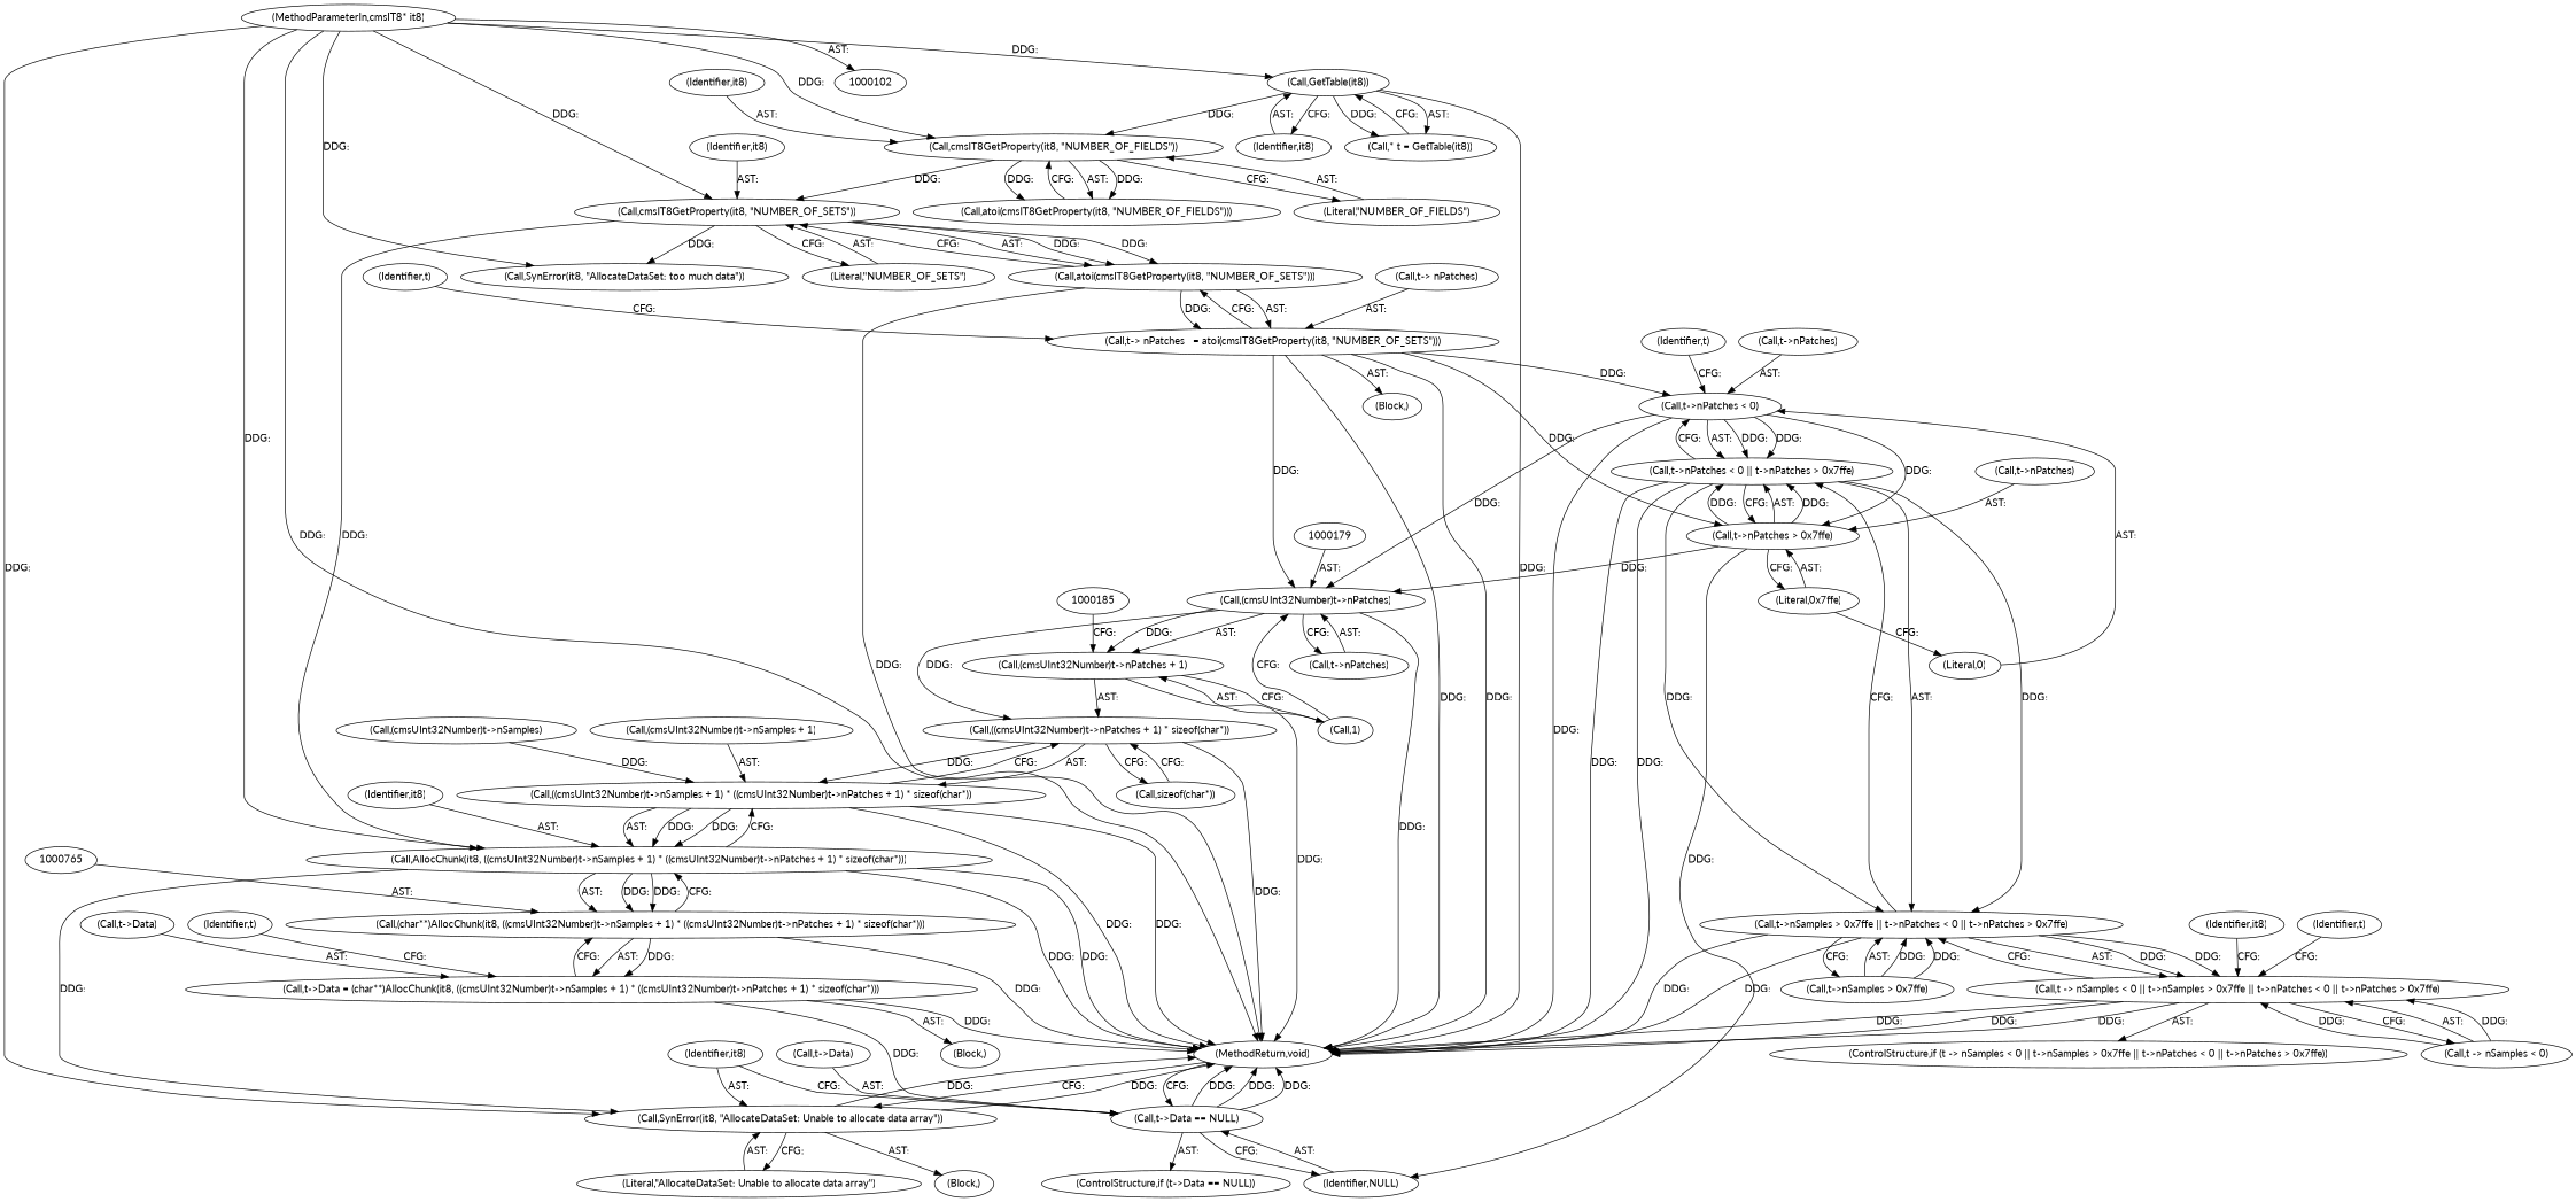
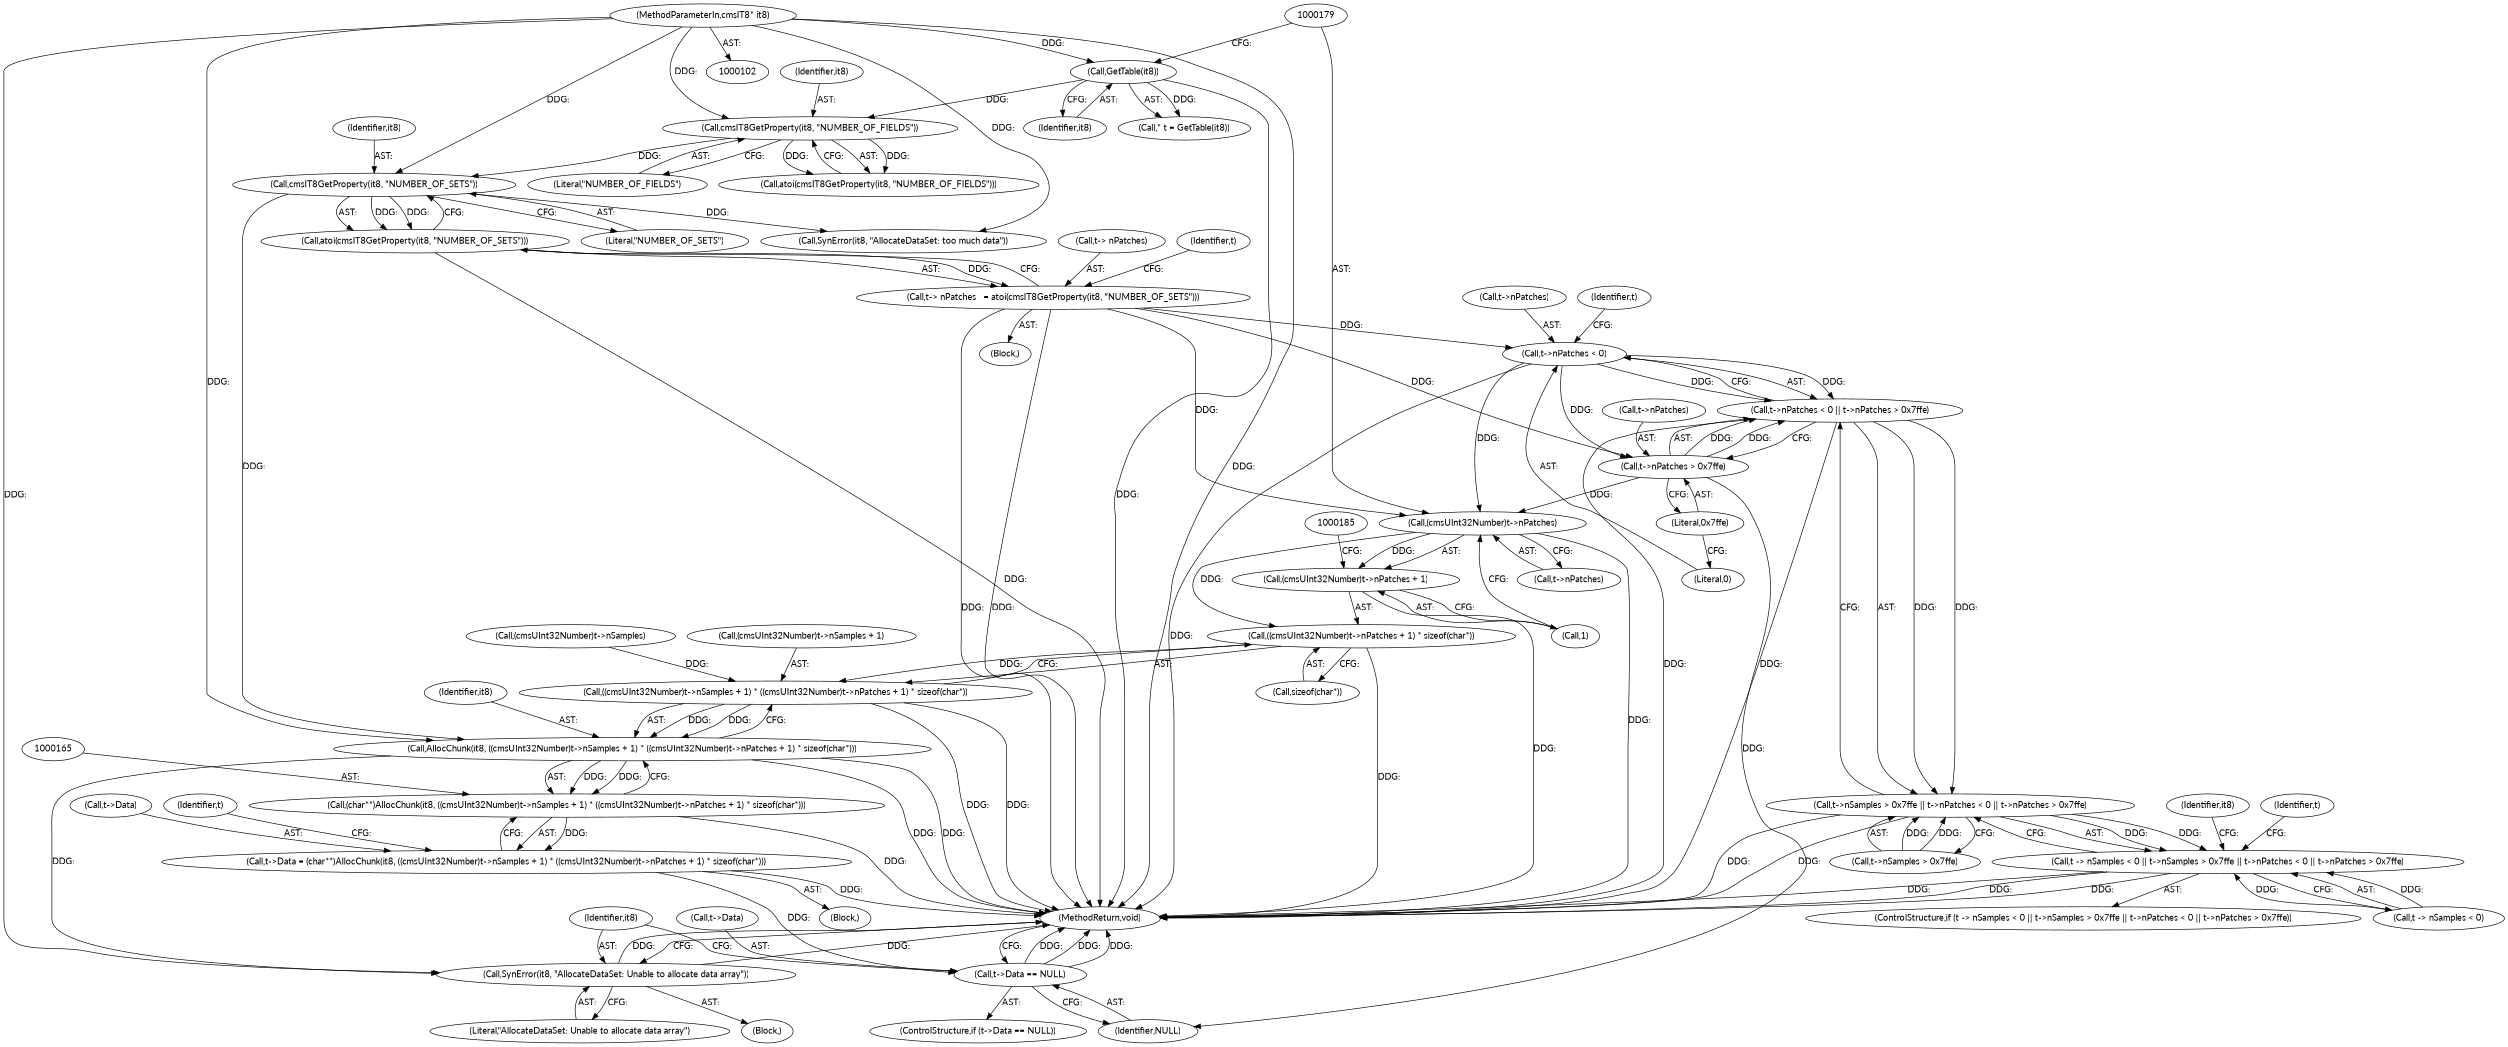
  digraph {
    fontname=Lato
    node [fontname=Lato]
    edge [fontname=Lato]
    n1 [label="(Call,t->nPatches < 0)"]
    n2 [label="(Call,t->nPatches < 0 || t->nPatches > 0x7ffe)"]
    n3 [label="(Call,t->nPatches > 0x7ffe)"]
    n4 [label="(Call,(cmsUInt32Number)t->nPatches)"]
    n5 [label="(MethodReturn,void)"]
    n6 [label="(Call,t->nSamples > 0x7ffe || t->nPatches < 0 || t->nPatches > 0x7ffe)"]
    n7 [label="(Literal,0x7ffe)"]
    n8 [label="(Identifier,NULL)"]
    n9 [label="(Call,((cmsUInt32Number)t->nPatches + 1) * sizeof(char*))"]
    n10 [label="(Call,(cmsUInt32Number)t->nPatches + 1)"]
    n11 [label="(Call,t->nPatches)"]
    n12 [label="(Call,SynError(it8, \"AllocateDataSet: Unable to allocate data array\"))"]
    n13 [label="(Call,t->Data == NULL)"]
    n14 [label="(Literal,0)"]
    n15 [label="(Call,t-> nPatches   = atoi(cmsIT8GetProperty(it8, \"NUMBER_OF_SETS\")))"]
    n16 [label="(Call,atoi(cmsIT8GetProperty(it8, \"NUMBER_OF_SETS\")))"]
    n17 [label="(Block,)"]
    n18 [label="(Call,cmsIT8GetProperty(it8, \"NUMBER_OF_SETS\"))"]
    n19 [label="(Call,AllocChunk(it8, ((cmsUInt32Number)t->nSamples + 1) * ((cmsUInt32Number)t->nPatches + 1) * sizeof(char*)))"]
    n20 [label="(Literal,\"NUMBER_OF_SETS\")"]
    n21 [label="(Call,SynError(it8, \"AllocateDataSet: too much data\"))"]
    n22 [label="(Call,((cmsUInt32Number)t->nSamples + 1) * ((cmsUInt32Number)t->nPatches + 1) * sizeof(char*))"]
    n23 [label="(Call,(char**)AllocChunk(it8, ((cmsUInt32Number)t->nSamples + 1) * ((cmsUInt32Number)t->nPatches + 1) * sizeof(char*)))"]
    n24 [label="(Call,cmsIT8GetProperty(it8, \"NUMBER_OF_FIELDS\"))"]
    n25 [label="(Call,atoi(cmsIT8GetProperty(it8, \"NUMBER_OF_FIELDS\")))"]
    n26 [label="(Literal,\"NUMBER_OF_FIELDS\")"]
    n27 [label="(Call,GetTable(it8))"]
    n28 [label="(Identifier,it8)"]
    n29 [label="(Call,* t = GetTable(it8))"]
    n30 [label="(MethodParameterIn,cmsIT8* it8)"]
    n31 [label=1000102]
    n32 [label="(Block,)"]
    n33 [label="(Literal,\"AllocateDataSet: Unable to allocate data array\")"]
    n34 [label="(Call,t -> nSamples < 0 || t->nSamples > 0x7ffe || t->nPatches < 0 || t->nPatches > 0x7ffe)"]
    n35 [label="(Call,t->nSamples > 0x7ffe)"]
    n36 [label="(ControlStructure,if (t -> nSamples < 0 || t->nSamples > 0x7ffe || t->nPatches < 0 || t->nPatches > 0x7ffe))"]
    n37 [label="(Call,t -> nSamples < 0)"]
    n38 [label="(Call,sizeof(char*))"]
    n39 [label="(Call,1)"]
    n40 [label="(Call,t->Data = (char**)AllocChunk(it8, ((cmsUInt32Number)t->nSamples + 1) * ((cmsUInt32Number)t->nPatches + 1) * sizeof(char*)))"]
    n41 [label="(Block,)"]
    n42 [label="(ControlStructure,if (t->Data == NULL))"]
    n43 [label="(Identifier,t)"]
    n44 [label="(Call,t->nPatches)"]
    n45 [label="(Call,(cmsUInt32Number)t->nSamples)"]
    n46 [label="(Identifier,t)"]
    n47 [label="(Identifier,it8)"]
    n48 [label="(Identifier,it8)"]
    n49 [label="(Identifier,it8)"]
    n50 [label="(Call,t-> nPatches)"]
    n51 [label="(Identifier,it8)"]
    n52 [label="(Call,t->nPatches)"]
    n53 [label="(Identifier,it8)"]
    n54 [label="(Call,t->Data)"]
    n55 [label="(Identifier,t)"]
    n56 [label="(Identifier,t)"]
    n57 [label="(Call,(cmsUInt32Number)t->nSamples + 1)"]
    n58 [label="(Call,t->Data)"]
    1000179
-   1000165 [label=1000765]
+   1000165
    1000185
    n1 -> n2 [label="AST: "]
    n1 -> n2 [label="DDG: "]
    n1 -> n2 [label="DDG: "]
    n1 -> n3 [label="DDG: "]
    n1 -> n4 [label="DDG: "]
    n1 -> n5 [label="DDG: "]
    n2 -> n1 [label="CFG: "]
    n2 -> n3 [label="CFG: "]
    n2 -> n5 [label="DDG: "]
    n2 -> n5 [label="DDG: "]
    n2 -> n6 [label="AST: "]
    n2 -> n6 [label="DDG: "]
    n2 -> n6 [label="DDG: "]
    n3 -> n2 [label="AST: "]
    n3 -> n2 [label="DDG: "]
    n3 -> n2 [label="DDG: "]
    n3 -> n4 [label="DDG: "]
    n3 -> n7 [label="CFG: "]
    n3 -> n8 [label="DDG: "]
    n4 -> n5 [label="DDG: "]
    n4 -> n9 [label="DDG: "]
    n4 -> n10 [label="AST: "]
    n4 -> n10 [label="DDG: "]
    n4 -> n11 [label="CFG: "]
    n5 -> n12 [label="CFG: "]
    n5 -> n13 [label="CFG: "]
    n6 -> n2 [label="CFG: "]
    n6 -> n5 [label="DDG: "]
    n6 -> n5 [label="DDG: "]
    n6 -> n34 [label="AST: "]
    n6 -> n34 [label="DDG: "]
    n6 -> n34 [label="DDG: "]
    n6 -> n35 [label="CFG: "]
    n7 -> n3 [label="AST: "]
    n7 -> n14 [label="CFG: "]
    n8 -> n13 [label="AST: "]
    n9 -> n5 [label="DDG: "]
    n9 -> n22 [label="AST: "]
    n9 -> n22 [label="DDG: "]
    n9 -> n38 [label="CFG: "]
    n10 -> n5 [label="DDG: "]
    n10 -> n9 [label="AST: "]
    n10 -> n39 [label="CFG: "]
    n11 -> n4 [label="AST: "]
    n12 -> n5 [label="DDG: "]
    n12 -> n5 [label="DDG: "]
    n12 -> n32 [label="AST: "]
    n12 -> n33 [label="CFG: "]
    n13 -> n5 [label="DDG: "]
    n13 -> n5 [label="DDG: "]
    n13 -> n5 [label="DDG: "]
    n13 -> n8 [label="CFG: "]
    n13 -> n42 [label="AST: "]
    n14 -> n1 [label="AST: "]
    n15 -> n1 [label="DDG: "]
    n15 -> n3 [label="DDG: "]
    n15 -> n4 [label="DDG: "]
    n15 -> n5 [label="DDG: "]
    n15 -> n5 [label="DDG: "]
    n15 -> n16 [label="CFG: "]
    n15 -> n17 [label="AST: "]
    n16 -> n5 [label="DDG: "]
    n16 -> n15 [label="AST: "]
    n16 -> n15 [label="DDG: "]
    n16 -> n18 [label="CFG: "]
    n18 -> n16 [label="AST: "]
    n18 -> n16 [label="DDG: "]
    n18 -> n16 [label="DDG: "]
    n18 -> n19 [label="DDG: "]
    n18 -> n20 [label="CFG: "]
    n18 -> n21 [label="DDG: "]
    n19 -> n5 [label="DDG: "]
    n19 -> n5 [label="DDG: "]
    n19 -> n12 [label="DDG: "]
    n19 -> n22 [label="CFG: "]
    n19 -> n23 [label="AST: "]
    n19 -> n23 [label="DDG: "]
    n19 -> n23 [label="DDG: "]
    n20 -> n18 [label="AST: "]
    n22 -> n5 [label="DDG: "]
    n22 -> n5 [label="DDG: "]
    n22 -> n9 [label="CFG: "]
    n22 -> n19 [label="AST: "]
    n22 -> n19 [label="DDG: "]
    n22 -> n19 [label="DDG: "]
    n23 -> n5 [label="DDG: "]
    n23 -> n19 [label="CFG: "]
    n23 -> n40 [label="AST: "]
    n23 -> n40 [label="DDG: "]
    n24 -> n18 [label="DDG: "]
    n24 -> n25 [label="AST: "]
    n24 -> n25 [label="DDG: "]
    n24 -> n25 [label="DDG: "]
    n24 -> n26 [label="CFG: "]
    n25 -> n24 [label="CFG: "]
    n26 -> n24 [label="AST: "]
    n27 -> n5 [label="DDG: "]
    n27 -> n24 [label="DDG: "]
    n27 -> n28 [label="CFG: "]
    n27 -> n29 [label="AST: "]
    n27 -> n29 [label="DDG: "]
    n28 -> n27 [label="AST: "]
-   n29 -> n27 [label="CFG: "]
+   1000179 -> n27 [label="CFG: "]
    n30 -> n5 [label="DDG: "]
    n30 -> n12 [label="DDG: "]
    n30 -> n18 [label="DDG: "]
    n30 -> n19 [label="DDG: "]
    n30 -> n21 [label="DDG: "]
    n30 -> n24 [label="DDG: "]
    n30 -> n27 [label="DDG: "]
    n30 -> n31 [label="AST: "]
    n33 -> n12 [label="AST: "]
    n34 -> n5 [label="DDG: "]
    n34 -> n5 [label="DDG: "]
    n34 -> n5 [label="DDG: "]
    n34 -> n6 [label="CFG: "]
    n34 -> n36 [label="AST: "]
    n34 -> n37 [label="CFG: "]
    n35 -> n6 [label="AST: "]
    n35 -> n6 [label="DDG: "]
    n35 -> n6 [label="DDG: "]
    n37 -> n34 [label="AST: "]
    n37 -> n34 [label="DDG: "]
    n37 -> n34 [label="DDG: "]
-   n38 -> n9 [label="CFG: "]
+   n38 -> n9 [label="AST: "]
    n39 -> n4 [label="CFG: "]
    n39 -> n10 [label="AST: "]
    n40 -> n5 [label="DDG: "]
    n40 -> n13 [label="DDG: "]
    n40 -> n23 [label="CFG: "]
    n40 -> n41 [label="AST: "]
    n43 -> n40 [label="CFG: "]
    n44 -> n1 [label="AST: "]
    n45 -> n22 [label="DDG: "]
    n46 -> n1 [label="CFG: "]
    n47 -> n19 [label="AST: "]
    n48 -> n24 [label="AST: "]
    n49 -> n12 [label="AST: "]
    n49 -> n13 [label="CFG: "]
    n50 -> n15 [label="AST: "]
    n51 -> n34 [label="CFG: "]
    n52 -> n3 [label="AST: "]
    n53 -> n18 [label="AST: "]
    n54 -> n40 [label="AST: "]
    n55 -> n15 [label="CFG: "]
    n56 -> n34 [label="CFG: "]
    n57 -> n22 [label="AST: "]
    n58 -> n13 [label="AST: "]
    1000179 -> n4 [label="AST: "]
    1000165 -> n23 [label="AST: "]
    1000185 -> n10 [label="CFG: "]
  }
